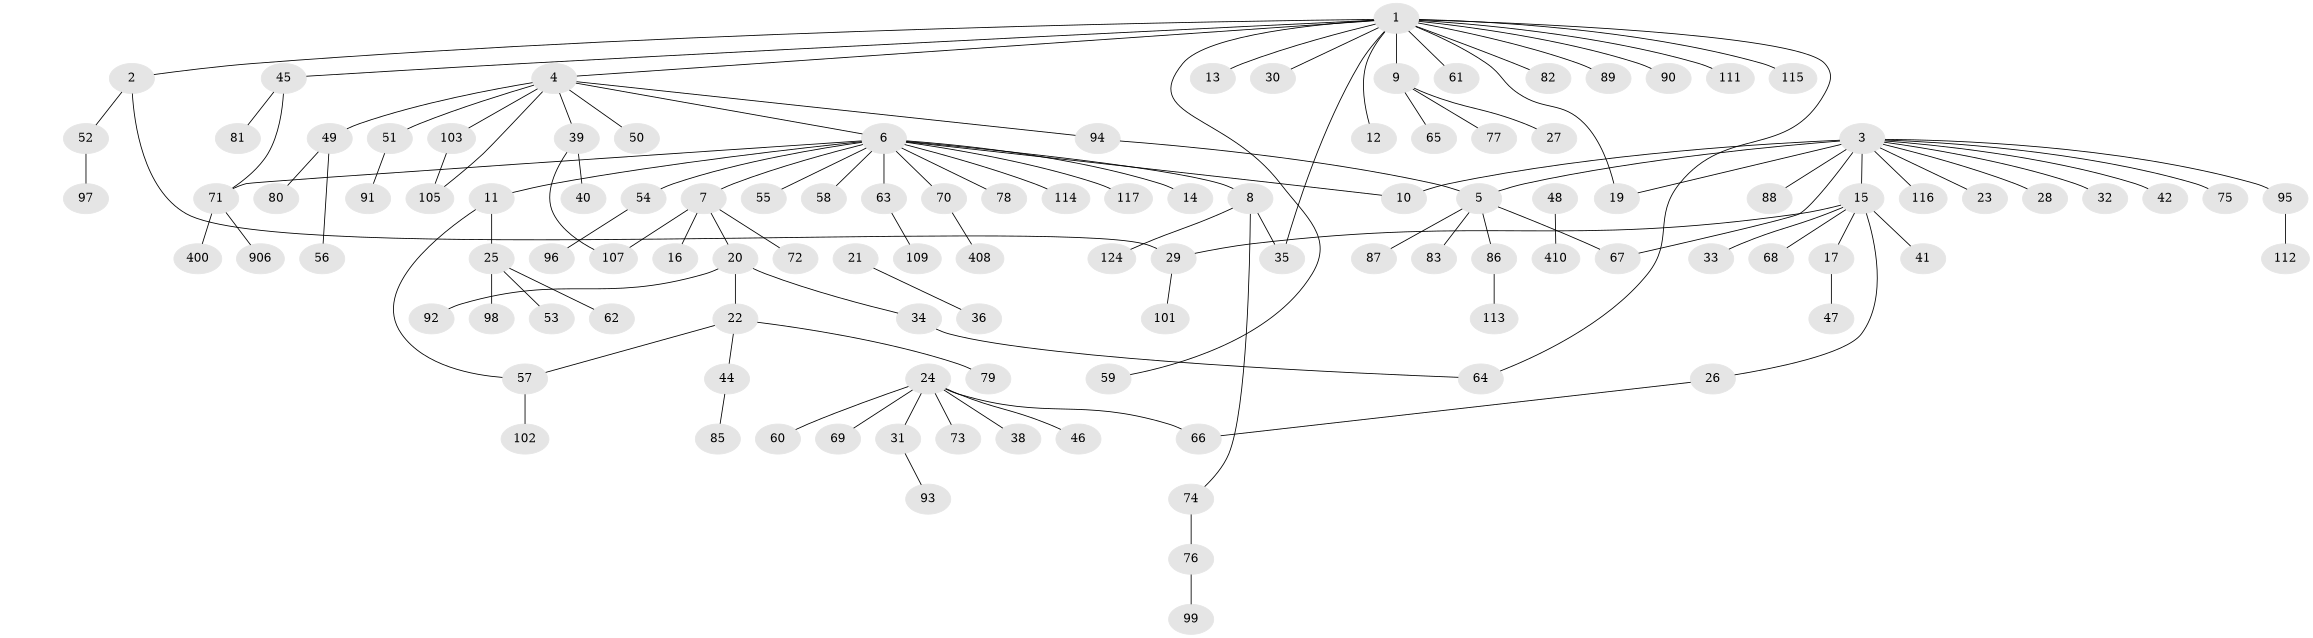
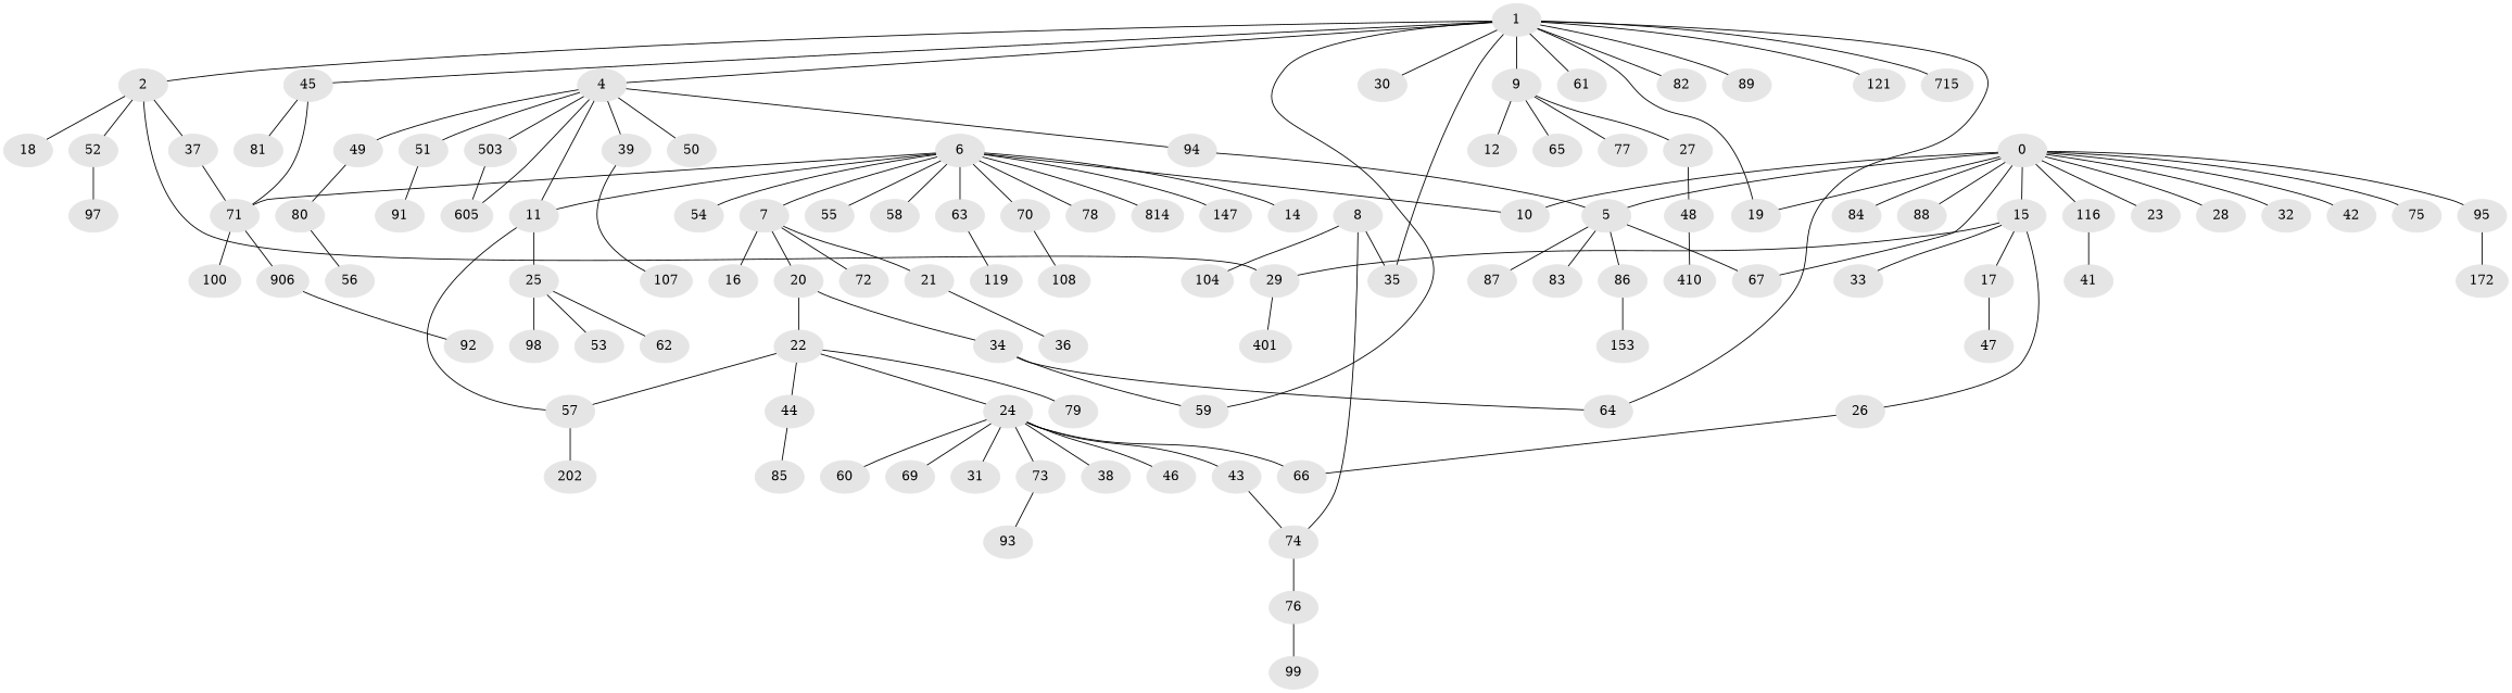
  graph {
    node [color=gray90 style=filled]
    1
    2
    4
    9
    12
-   13
    30
    35
    45
    59
    61
    64
    82
    89
-   90
-   111
-   115
+   111 [label=121]
+   115 [label=715]
    19
+   18
    29
+   37
    52
-   3
+   3 [label=0]
    5
    10
    15
    23
    28
    32
    42
    67
    75
+   84
    88
    95
    116
    6
    39
    49
    50
    51
    94
-   103
-   105
+   103 [label=503]
+   105 [label=605]
    27
    65
    77
    71
    81
-   101
+   101 [label=401]
    97
    83
    86
    87
    17
    26
    33
    41
-   68
-   112
+   112 [label=172]
    7
    8
    11
    14
    54
    55
    58
    63
    70
    78
-   114
-   117
-   40
+   114 [label=814]
+   117 [label=147]
    107
    56
    80
    91
-   113
+   113 [label=153]
    16
    20
    21
    72
    74
-   104 [label=124]
+   104
    25
    57
-   96
-   109
-   108 [label=408]
-   100 [label=400]
+   109 [label=119]
+   108
+   100
    n91 [label=906]
    22
    34
    92
    36
    76
    48
    53
    62
    98
-   102
+   102 [label=202]
    47
    66
    24
    44
    79
    31
    38
+   43
    46
    60
    69
    73
    85
    93
    n116 [label=410]
    99
    1 -- 2
    1 -- 4
    1 -- 9
-   1 -- 12
-   1 -- 13
+   9 -- 12
    1 -- 30
    1 -- 35
    1 -- 45
    1 -- 59
    1 -- 61
    1 -- 64
    1 -- 82
    1 -- 89
-   1 -- 90
    1 -- 111
    1 -- 115
    1 -- 19
+   2 -- 18
    2 -- 29
+   2 -- 37
    2 -- 52
-   4 -- 6
+   4 -- 11
    4 -- 39
    4 -- 49
    4 -- 50
    4 -- 51
    4 -- 94
    4 -- 103
    4 -- 105
    9 -- 27
    9 -- 65
    9 -- 77
    45 -- 71
    45 -- 81
    29 -- 101
+   37 -- 71
    52 -- 97
    3 -- 19
    3 -- 5
    3 -- 10
    3 -- 15
    3 -- 23
    3 -- 28
    3 -- 32
    3 -- 42
    3 -- 67
    3 -- 75
+   3 -- 84
    3 -- 88
    3 -- 95
    3 -- 116
    5 -- 67
    5 -- 83
    5 -- 86
    5 -- 87
    15 -- 29
    15 -- 17
    15 -- 26
    15 -- 33
-   15 -- 41
-   15 -- 68
+   116 -- 41
    95 -- 112
    6 -- 10
    6 -- 71
    6 -- 7
-   6 -- 8
    6 -- 11
    6 -- 14
    6 -- 54
    6 -- 55
    6 -- 58
    6 -- 63
    6 -- 70
    6 -- 78
    6 -- 114
    6 -- 117
-   39 -- 40
    39 -- 107
-   49 -- 56
+   80 -- 56
    49 -- 80
    51 -- 91
    94 -- 5
    103 -- 105
+   27 -- 48
    71 -- 100
    71 -- n91
    86 -- 113
    17 -- 47
    26 -- 66
    7 -- 16
    7 -- 20
-   7 -- 107
+   7 -- 21
    7 -- 72
    8 -- 35
    8 -- 74
    8 -- 104
    11 -- 25
    11 -- 57
-   54 -- 96
    63 -- 109
    70 -- 108
    20 -- 22
    20 -- 34
-   20 -- 92
+   n91 -- 92
    21 -- 36
    74 -- 76
    25 -- 53
    25 -- 62
    25 -- 98
    57 -- 102
    22 -- 57
+   22 -- 24
    22 -- 44
    22 -- 79
+   34 -- 59
    34 -- 64
    76 -- 99
    48 -- n116
    24 -- 66
    24 -- 31
    24 -- 38
+   24 -- 43
    24 -- 46
    24 -- 60
    24 -- 69
    24 -- 73
    44 -- 85
-   31 -- 93
+   43 -- 74
+   73 -- 93
  }
